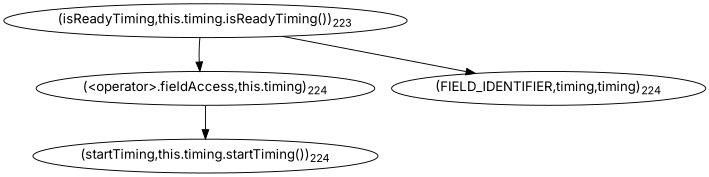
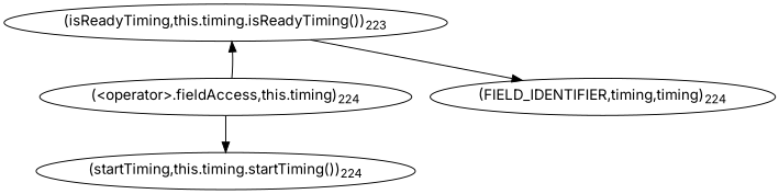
  digraph {
    fontname=Inter
    node [fontname=Inter]
    edge [fontname=Inter]
    n1 [label=<(isReadyTiming,this.timing.isReadyTiming())<SUB>223</SUB>>]
    n2 [label=<(&lt;operator&gt;.fieldAccess,this.timing)<SUB>224</SUB>>]
    n3 [label=<(FIELD_IDENTIFIER,timing,timing)<SUB>224</SUB>>]
    n4 [label=<(startTiming,this.timing.startTiming())<SUB>224</SUB>>]
-   n1 -> n2
+   n2 -> n1
    n1 -> n3
    n2 -> n4
  }
